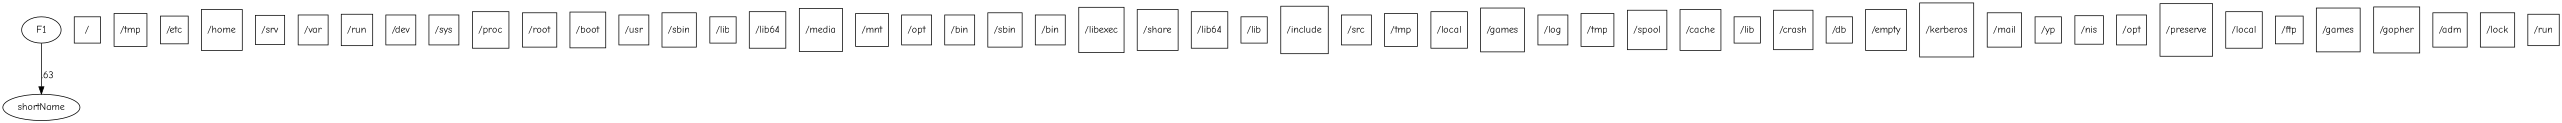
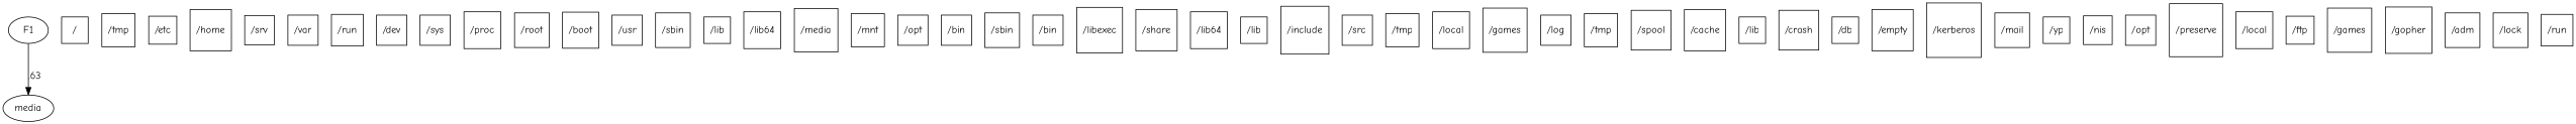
  digraph {
    splines=FALSE
    fontname="Comic Neue"
    node [fontname="Comic Neue" shape=square]
-   shortName [shape=""]
+   shortName [label=media shape=""]
    n2 [label="/"]
    n3 [label="/tmp"]
    n4 [label="/etc"]
    n5 [label="/home"]
    n6 [label="/srv"]
    n7 [label="/var"]
    n8 [label="/run"]
    n9 [label="/dev"]
    n10 [label="/sys"]
    n11 [label="/proc"]
    n12 [label="/root"]
    n13 [label="/boot"]
    n14 [label="/usr"]
    n15 [label="/sbin"]
    n16 [label="/lib"]
    n17 [label="/lib64"]
    n18 [label="/media"]
    n19 [label="/mnt"]
    n20 [label="/opt"]
    n21 [label="/bin"]
    n22 [label="/sbin"]
    n23 [label="/bin"]
    n24 [label="/libexec"]
    n25 [label="/share"]
    n26 [label="/lib64"]
    n27 [label="/lib"]
    n28 [label="/include"]
    n29 [label="/src"]
    n30 [label="/tmp"]
    n31 [label="/local"]
    n32 [label="/games"]
    n33 [label="/log"]
    n34 [label="/tmp"]
    n35 [label="/spool"]
    n36 [label="/cache"]
    n37 [label="/lib"]
    n38 [label="/crash"]
    n39 [label="/db"]
    n40 [label="/empty"]
    n41 [label="/kerberos"]
    n42 [label="/mail"]
    n43 [label="/yp"]
    n44 [label="/nis"]
    n45 [label="/opt"]
    n46 [label="/preserve"]
    n47 [label="/local"]
    n48 [label="/ftp"]
    n49 [label="/games"]
    n50 [label="/gopher"]
    n51 [label="/adm"]
    n52 [label="/lock"]
    n53 [label="/run"]
    F1 [shape=""]
    subgraph sub_1 {
      rank=same
      shortName
    }
    F1 -> shortName [label=.63 fontname="Comic Neue"]
  }
